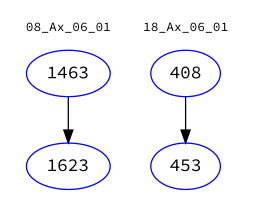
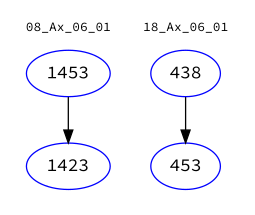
  digraph {
    fontname="Source Code Pro"
    node [color=blue fontname="Source Code Pro"]
    edge [color=black fontname="Source Code Pro"]
-   n1 [label=1463]
-   n2 [label=1623]
-   n3 [label=408]
+   n1 [label=1453]
+   n2 [label=1423]
+   n3 [label=438]
    n4 [label=453]
    subgraph cluster_1 {
      color=white
      fontsize=10
      label="08_Ax_06_01"
      n1
      n2
    }
    subgraph cluster_2 {
      color=white
      fontsize=10
      label="18_Ax_06_01"
      n3
      n4
    }
    n1 -> n2
    n3 -> n4
  }
